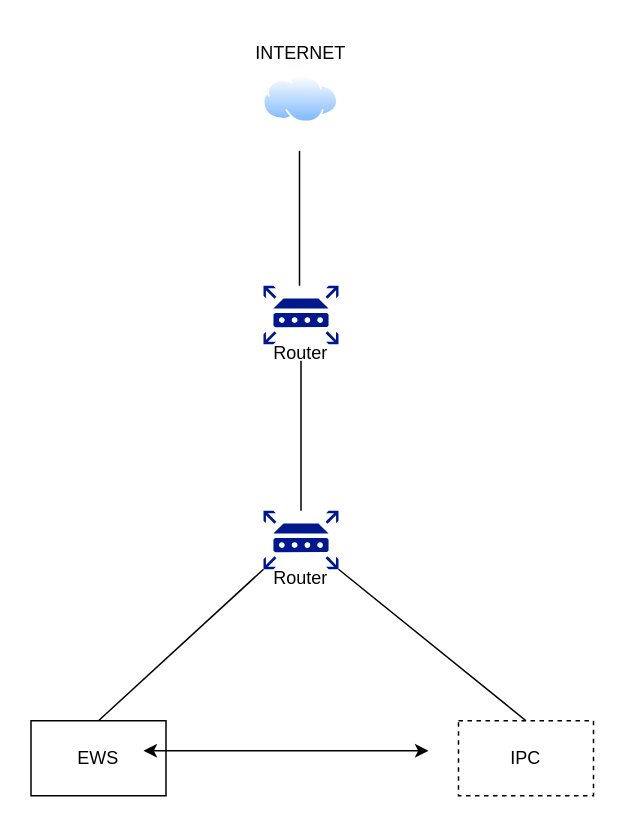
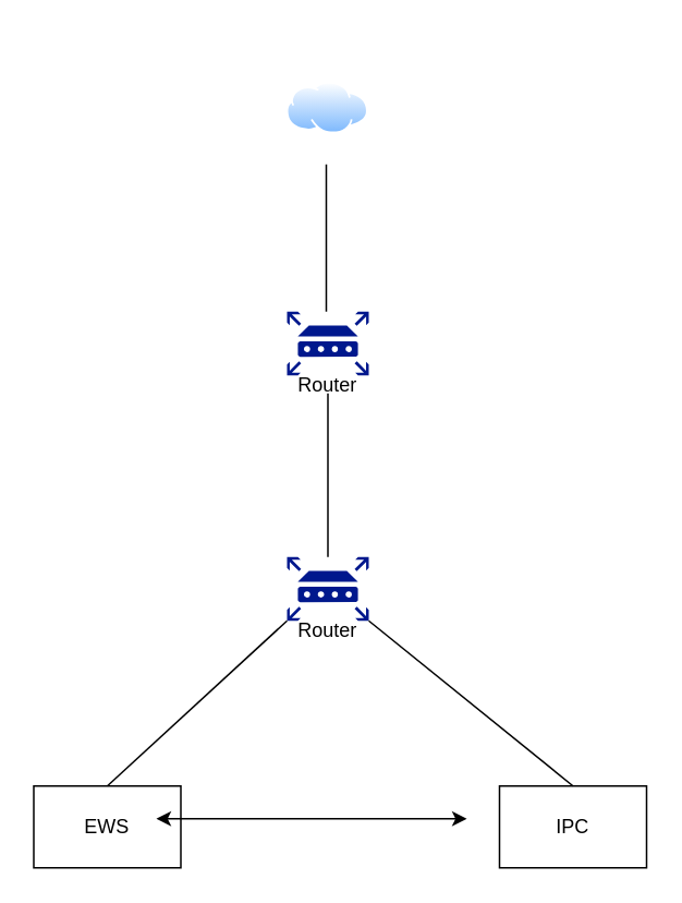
  <mxCell id="0" />
  <mxCell id="1" parent="0" />
  <mxCell id="2" value="" style="aspect=fixed;perimeter=ellipsePerimeter;html=1;align=center;shadow=0;dashed=0;spacingTop=3;image;image=img/lib/active_directory/internet_cloud.svg;" vertex="1" parent="1"><mxGeometry x="175" y="50" width="50" height="31.5" as="geometry" /></mxCell>
  <mxCell id="3" value="" style="sketch=0;aspect=fixed;pointerEvents=1;shadow=0;dashed=0;html=1;strokeColor=none;labelPosition=center;verticalLabelPosition=bottom;verticalAlign=top;align=center;fillColor=#00188D;shape=mxgraph.mscae.enterprise.router" vertex="1" parent="1"><mxGeometry x="175" y="190" width="50" height="39" as="geometry" /></mxCell>
  <mxCell id="4" value="" style="sketch=0;aspect=fixed;pointerEvents=1;shadow=0;dashed=0;html=1;strokeColor=none;labelPosition=center;verticalLabelPosition=bottom;verticalAlign=top;align=center;fillColor=#00188D;shape=mxgraph.mscae.enterprise.router" vertex="1" parent="1"><mxGeometry x="175" y="340" width="50" height="39" as="geometry" /></mxCell>
  <mxCell id="5" value="EWS" style="rounded=0;whiteSpace=wrap;html=1;" vertex="1" parent="1"><mxGeometry x="20" y="480" width="90" height="50" as="geometry" /></mxCell>
- <mxCell id="6" value="IPC" style="rounded=0;whiteSpace=wrap;html=1;dashed=1;" vertex="1" parent="1"><mxGeometry x="305" y="480" width="90" height="50" as="geometry" /></mxCell>
+ <mxCell id="6" value="IPC" style="rounded=0;whiteSpace=wrap;html=1;" vertex="1" parent="1"><mxGeometry x="305" y="480" width="90" height="50" as="geometry" /></mxCell>
  <mxCell id="7" value="" style="endArrow=classic;startArrow=classic;html=1;rounded=0;" edge="1" parent="1"><mxGeometry width="50" height="50" relative="1" as="geometry"><mxPoint x="95" y="500" as="sourcePoint" /><mxPoint x="285" y="500" as="targetPoint" /></mxGeometry></mxCell>
  <mxCell id="8" value="" style="endArrow=none;html=1;rounded=0;entryX=0;entryY=1;entryDx=0;entryDy=0;entryPerimeter=0;exitX=0.5;exitY=0;exitDx=0;exitDy=0;" edge="1" parent="1" source="5" target="4"><mxGeometry width="50" height="50" relative="1" as="geometry"><mxPoint x="35" y="470" as="sourcePoint" /><mxPoint x="85" y="420" as="targetPoint" /></mxGeometry></mxCell>
  <mxCell id="9" value="" style="endArrow=none;html=1;rounded=0;entryX=0.5;entryY=0;entryDx=0;entryDy=0;exitX=1;exitY=1;exitDx=0;exitDy=0;exitPerimeter=0;" edge="1" parent="1" source="4" target="6"><mxGeometry width="50" height="50" relative="1" as="geometry"><mxPoint x="45" y="480" as="sourcePoint" /><mxPoint x="185" y="389" as="targetPoint" /></mxGeometry></mxCell>
  <mxCell id="10" value="" style="endArrow=none;html=1;rounded=0;" edge="1" parent="1"><mxGeometry width="50" height="50" relative="1" as="geometry"><mxPoint x="200" y="340" as="sourcePoint" /><mxPoint x="200" y="240" as="targetPoint" /></mxGeometry></mxCell>
  <mxCell id="11" value="" style="endArrow=none;html=1;rounded=0;exitX=0.46;exitY=-0.051;exitDx=0;exitDy=0;exitPerimeter=0;" edge="1" parent="1"><mxGeometry width="50" height="50" relative="1" as="geometry"><mxPoint x="199" y="190.001" as="sourcePoint" /><mxPoint x="199" y="100" as="targetPoint" /></mxGeometry></mxCell>
- <mxCell id="12" value="INTERNET" style="text;html=1;strokeColor=none;fillColor=none;align=center;verticalAlign=middle;whiteSpace=wrap;rounded=0;" vertex="1" parent="1"><mxGeometry x="170" y="20" width="60" height="30" as="geometry" /></mxCell>
  <mxCell id="13" value="Router" style="text;html=1;strokeColor=none;fillColor=none;align=center;verticalAlign=middle;whiteSpace=wrap;rounded=0;" vertex="1" parent="1"><mxGeometry x="170" y="220" width="60" height="30" as="geometry" /></mxCell>
  <mxCell id="14" value="Router" style="text;html=1;strokeColor=none;fillColor=none;align=center;verticalAlign=middle;whiteSpace=wrap;rounded=0;" vertex="1" parent="1"><mxGeometry x="170" y="370" width="60" height="30" as="geometry" /></mxCell>
